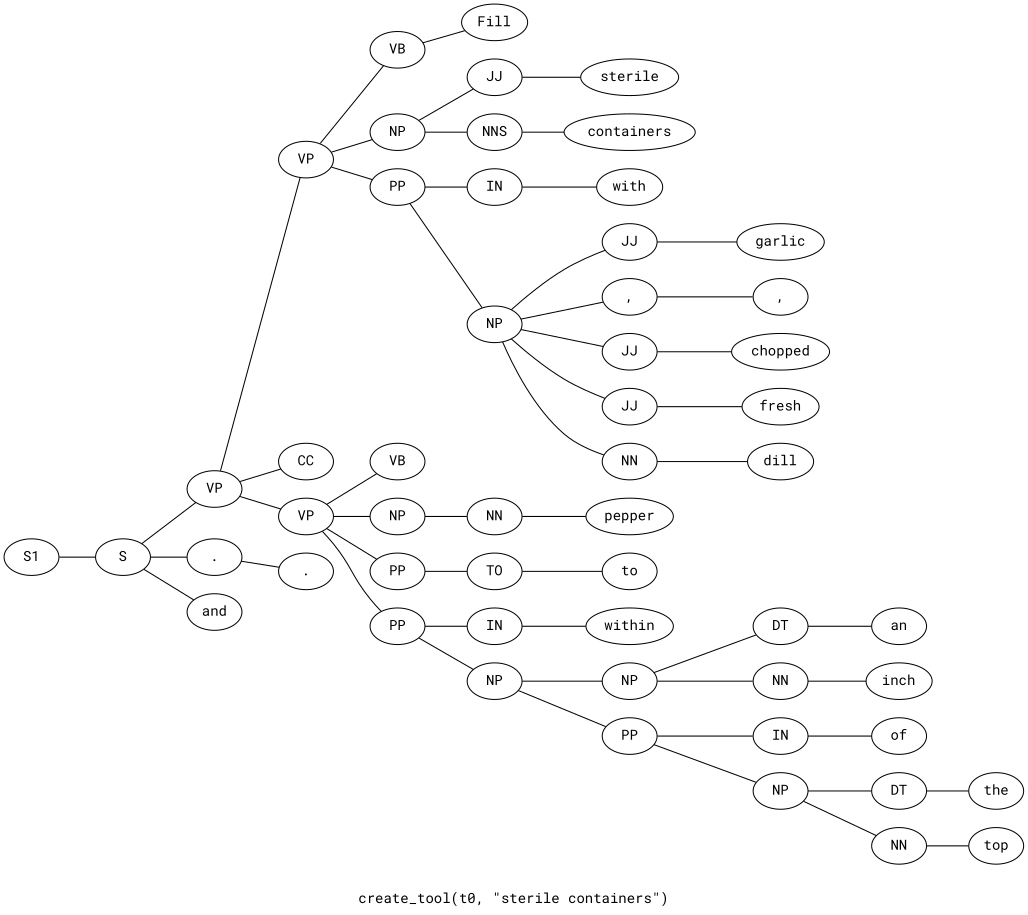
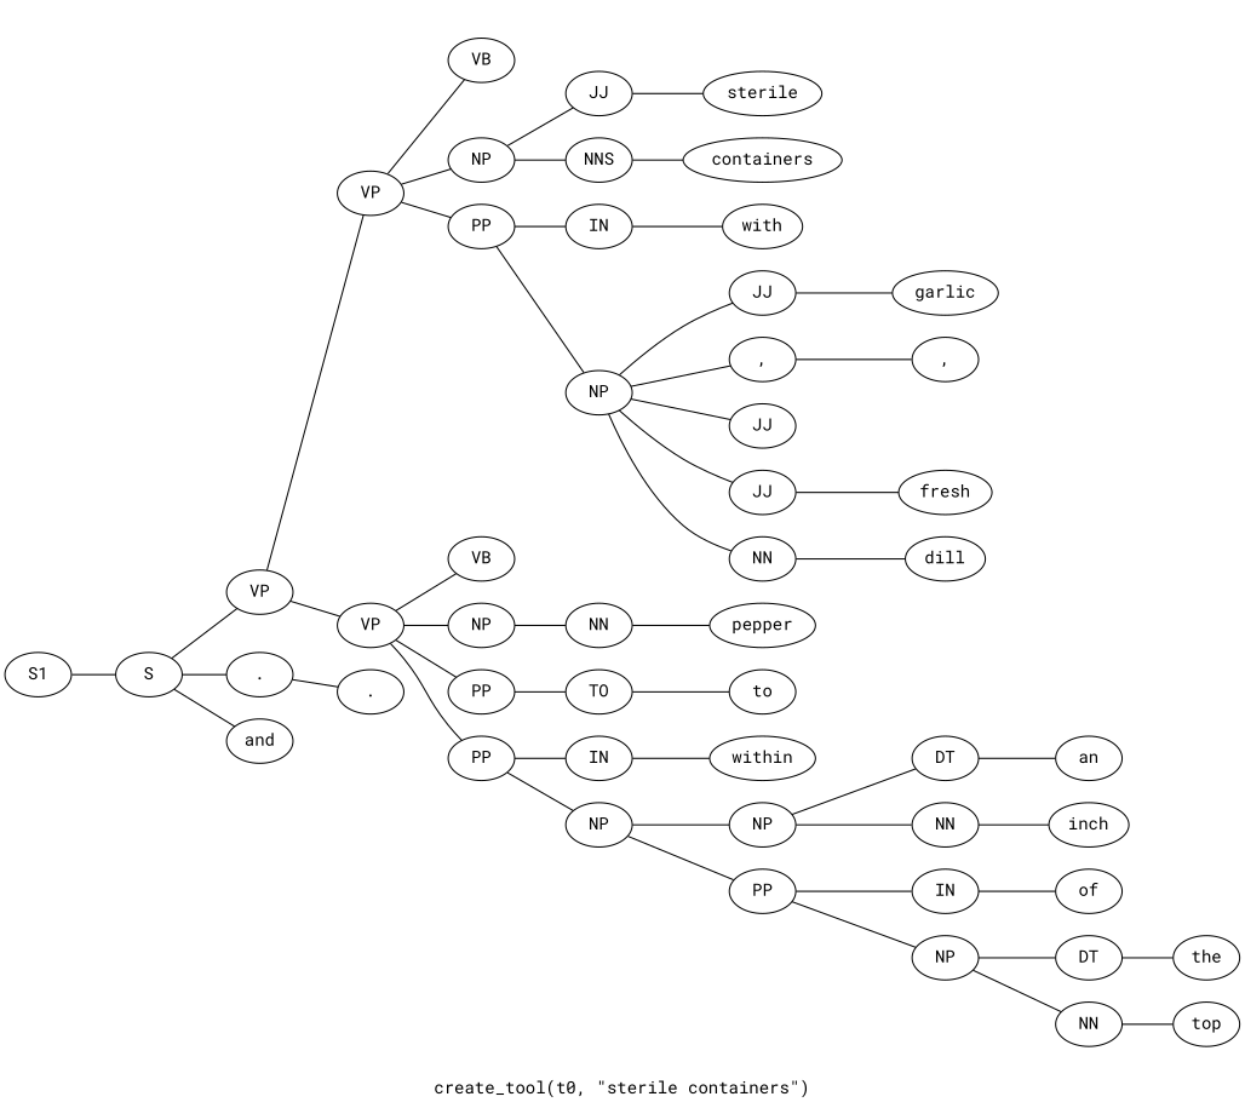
  graph {
    fontname="Roboto Mono"
    label="create_tool(t0, \"sterile containers\")"
    rankdir=LR
    node [fontname="Roboto Mono"]
    edge [fontname="Roboto Mono"]
    n1 [label=S1]
    n2 [label=S]
    n3 [label=VP]
    n4 [label="."]
    n5 [label=and]
    n6 [label=VP]
-   n7 [label=CC]
    n8 [label=VP]
    n9 [label="."]
    n10 [label=VB]
    n11 [label=NP]
    n12 [label=PP]
    n13 [label=VB]
    n14 [label=NP]
    n15 [label=PP]
    n16 [label=PP]
-   n17 [label=Fill]
    n18 [label=JJ]
    n19 [label=NNS]
    n20 [label=IN]
    n21 [label=NP]
    n22 [label=sterile]
    n23 [label=containers]
    n24 [label=with]
    n25 [label=JJ]
    n26 [label=","]
    n27 [label=JJ]
    n28 [label=JJ]
    n29 [label=NN]
    n30 [label=garlic]
    n31 [label=","]
-   n32 [label=chopped]
    n33 [label=fresh]
    n34 [label=dill]
    n35 [label=NN]
    n36 [label=TO]
    n37 [label=IN]
    n38 [label=NP]
    n39 [label=pepper]
    n40 [label=to]
    n41 [label=within]
    n42 [label=NP]
    n43 [label=PP]
    n44 [label=DT]
    n45 [label=NN]
    n46 [label=IN]
    n47 [label=NP]
    n48 [label=an]
    n49 [label=inch]
    n50 [label=of]
    n51 [label=DT]
    n52 [label=NN]
    n53 [label=the]
    n54 [label=top]
    n1 -- n2
    n2 -- n3
    n2 -- n4
    n2 -- n5
    n3 -- n6
-   n3 -- n7
    n3 -- n8
    n4 -- n9
    n6 -- n10
    n6 -- n11
    n6 -- n12
    n8 -- n13
    n8 -- n14
    n8 -- n15
    n8 -- n16
-   n10 -- n17
    n11 -- n18
    n11 -- n19
    n12 -- n20
    n12 -- n21
    n14 -- n35
    n15 -- n36
    n16 -- n37
    n16 -- n38
    n18 -- n22
    n19 -- n23
    n20 -- n24
    n21 -- n25
    n21 -- n26
    n21 -- n27
    n21 -- n28
    n21 -- n29
    n25 -- n30
    n26 -- n31
-   n27 -- n32
    n28 -- n33
    n29 -- n34
    n35 -- n39
    n36 -- n40
    n37 -- n41
    n38 -- n42
    n38 -- n43
    n42 -- n44
    n42 -- n45
    n43 -- n46
    n43 -- n47
    n44 -- n48
    n45 -- n49
    n46 -- n50
    n47 -- n51
    n47 -- n52
    n51 -- n53
    n52 -- n54
  }
